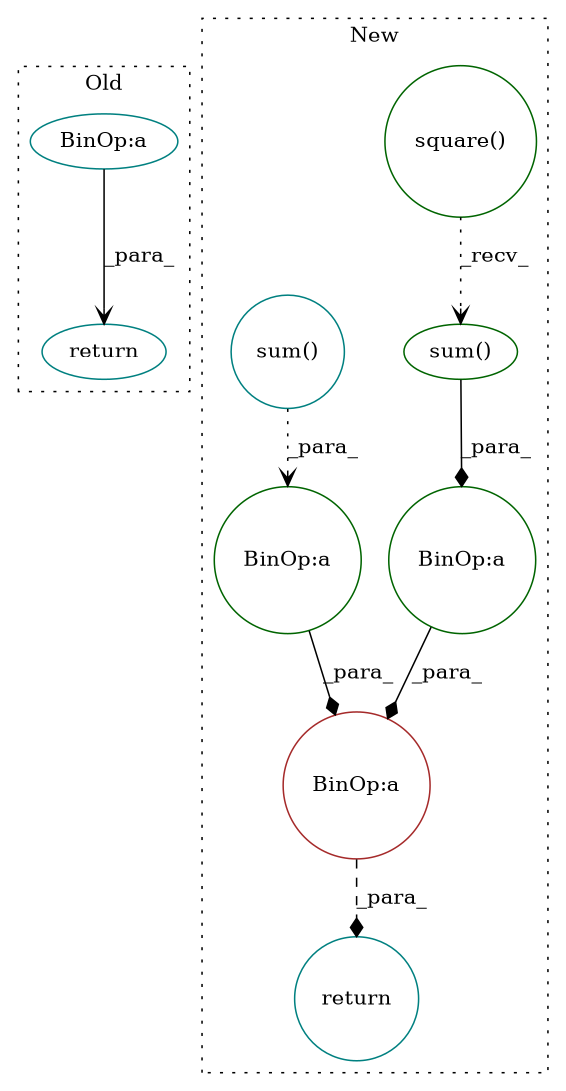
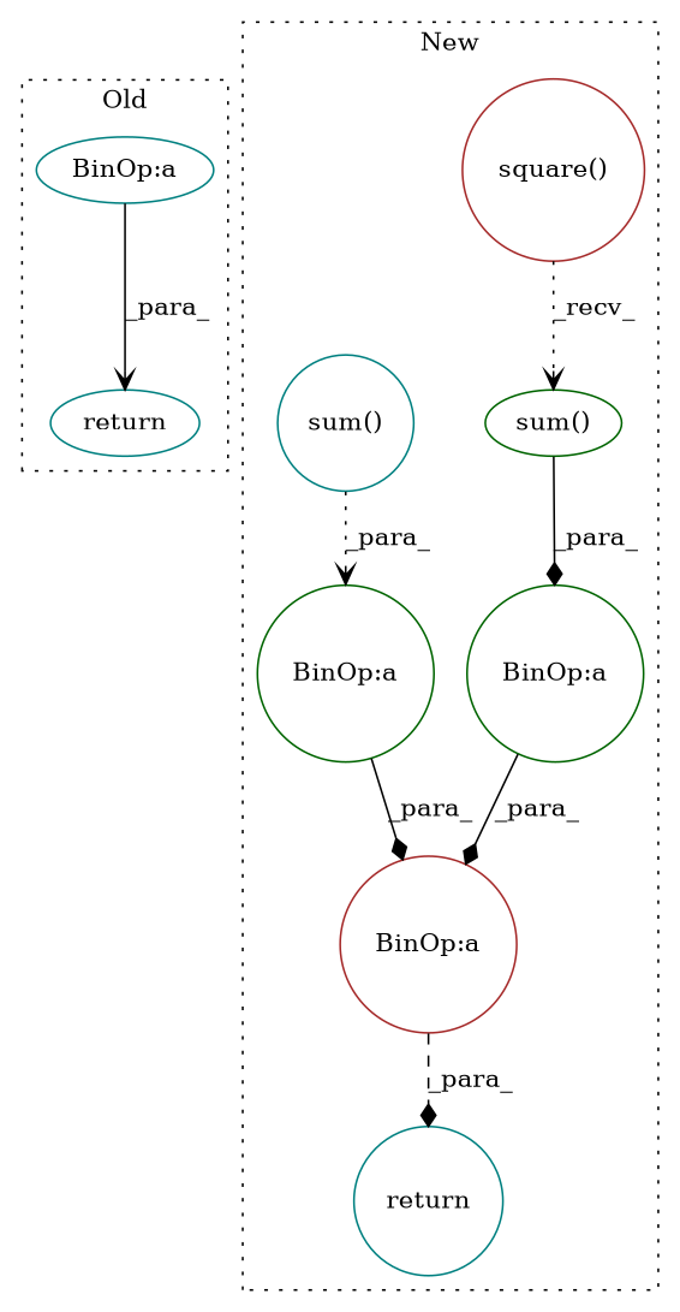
  digraph {
    node [a=82 l=7 s=6695 shape=circle color=teal]
    edge [style=solid arrowhead=diamond]
    n1 [a=93 label=return s=8485 shape=ellipse]
    n2 [l=3 label="BinOp:a" s=8554 shape=ellipse]
-   n3 [a=75 l=20 label="square()" color=darkgreen]
+   n3 [a=75 l=20 label="square()" color=brown]
    n4 [a=93 label=return s=6843]
    n5 [l=3 label="BinOp:a" s=6851 color=darkgreen]
    n6 [a=75 l=32 label="sum()" shape=ellipse color=darkgreen]
    n7 [label="BinOp:a" s=6851 color=brown]
    n8 [l=3 label="BinOp:a" s=6859 color=darkgreen]
    n9 [a=75 l=61 label="sum()" s=6776]
    subgraph cluster_1 {
      label=Old
      style=dotted
      n1
      n2
    }
    subgraph cluster_2 {
      label=New
      style=dotted
      n3
      n4
      n5
      n6
      n7
      n8
      n9
    }
    n2 -> n1 [label=_para_ arrowhead=vee]
    n3 -> n6 [label=_recv_ style=dotted arrowhead=vee]
    n5 -> n7 [label=_para_]
    n6 -> n5 [label=_para_]
    n7 -> n4 [label=_para_ style=dashed]
    n8 -> n7 [label=_para_]
    n9 -> n8 [label=_para_ style=dotted arrowhead=vee]
  }
